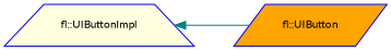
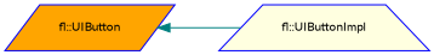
  digraph {
    rankdir=LR
    fontname=Lato
    node [color=blue fontname=Lato fontsize=10 style=filled]
    n1 [fillcolor=lightyellow height=0.2 label="fl::UIButtonImpl" shape=trapezium width=0.4]
    n2 [fillcolor=orange height=0.2 label="fl::UIButton" shape=parallelogram width=0.4]
-   n1 -> n2 [color=teal dir=back fontname=Lato fontsize=10 labelfontname=Helvetica labelfontsize=10 style=solid]
+   n2 -> n1 [color=teal dir=back fontname=Lato fontsize=10 labelfontname=Helvetica labelfontsize=10 style=solid]
  }
